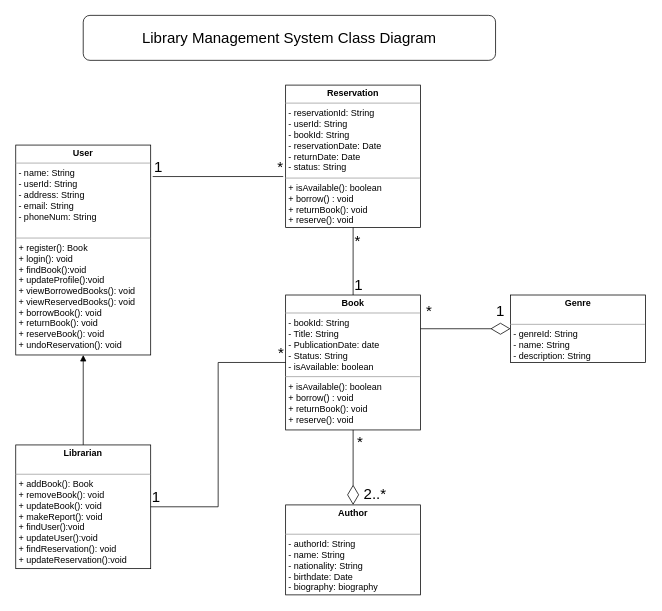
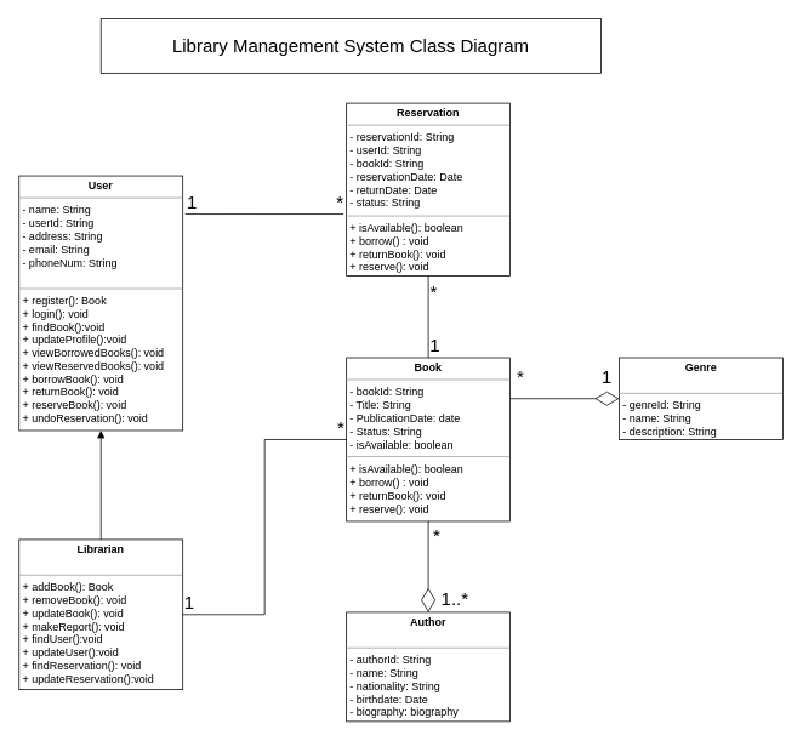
  <mxCell id="0" />
  <mxCell id="1" parent="0" />
  <mxCell id="2" value="&lt;p style=&quot;margin:0px;margin-top:4px;text-align:center;&quot;&gt;&lt;b&gt;Book&lt;/b&gt;&lt;/p&gt;&lt;hr size=&quot;1&quot;&gt;&lt;p style=&quot;margin:0px;margin-left:4px;&quot;&gt;- bookId: String&lt;/p&gt;&lt;p style=&quot;margin:0px;margin-left:4px;&quot;&gt;- Title: String&lt;/p&gt;&lt;p style=&quot;margin:0px;margin-left:4px;&quot;&gt;- PublicationDate: date&lt;/p&gt;&lt;p style=&quot;margin:0px;margin-left:4px;&quot;&gt;- Status: String&lt;/p&gt;&lt;p style=&quot;margin:0px;margin-left:4px;&quot;&gt;- isAvailable: boolean&lt;/p&gt;&lt;hr size=&quot;1&quot;&gt;&lt;p style=&quot;margin:0px;margin-left:4px;&quot;&gt;+ isAvailable(): boolean&lt;/p&gt;&lt;p style=&quot;margin:0px;margin-left:4px;&quot;&gt;+ borrow() : void&lt;/p&gt;&lt;p style=&quot;margin:0px;margin-left:4px;&quot;&gt;+ returnBook(): void&lt;/p&gt;&lt;p style=&quot;margin:0px;margin-left:4px;&quot;&gt;+ reserve(): void&lt;/p&gt;" style="verticalAlign=top;align=left;overflow=fill;fontSize=12;fontFamily=Helvetica;html=1;whiteSpace=wrap;" vertex="1" parent="1"><mxGeometry x="380" y="393" width="180" height="180" as="geometry" /></mxCell>
  <mxCell id="3" value="&lt;p style=&quot;margin:0px;margin-top:4px;text-align:center;&quot;&gt;&lt;b&gt;Reservation&lt;/b&gt;&lt;/p&gt;&lt;hr size=&quot;1&quot;&gt;&lt;p style=&quot;margin:0px;margin-left:4px;&quot;&gt;- reservationId: String&lt;br&gt;&lt;/p&gt;&lt;p style=&quot;margin:0px;margin-left:4px;&quot;&gt;- userId: String&lt;/p&gt;&lt;p style=&quot;margin:0px;margin-left:4px;&quot;&gt;- bookId: String&lt;/p&gt;&lt;p style=&quot;margin:0px;margin-left:4px;&quot;&gt;- reservationDate: Date&lt;/p&gt;&lt;p style=&quot;margin:0px;margin-left:4px;&quot;&gt;- returnDate: Date&lt;/p&gt;&lt;p style=&quot;margin:0px;margin-left:4px;&quot;&gt;- status: String&lt;/p&gt;&lt;hr size=&quot;1&quot;&gt;&lt;p style=&quot;margin:0px;margin-left:4px;&quot;&gt;+ isAvailable(): boolean&lt;/p&gt;&lt;p style=&quot;margin:0px;margin-left:4px;&quot;&gt;+ borrow() : void&lt;/p&gt;&lt;p style=&quot;margin:0px;margin-left:4px;&quot;&gt;+ returnBook(): void&lt;/p&gt;&lt;p style=&quot;margin:0px;margin-left:4px;&quot;&gt;+ reserve(): void&lt;/p&gt;" style="verticalAlign=top;align=left;overflow=fill;fontSize=12;fontFamily=Helvetica;html=1;whiteSpace=wrap;" vertex="1" parent="1"><mxGeometry x="380" y="113" width="180" height="190" as="geometry" /></mxCell>
  <mxCell id="4" value="&lt;p style=&quot;margin:0px;margin-top:4px;text-align:center;&quot;&gt;&lt;b style=&quot;background-color: initial;&quot;&gt;Author&lt;/b&gt;&lt;/p&gt;&lt;br&gt;&lt;hr size=&quot;1&quot;&gt;&lt;p style=&quot;margin:0px;margin-left:4px;&quot;&gt;- authorId: String&lt;/p&gt;&lt;p style=&quot;margin:0px;margin-left:4px;&quot;&gt;- name: String&lt;/p&gt;&lt;p style=&quot;margin:0px;margin-left:4px;&quot;&gt;- nationality: String&lt;/p&gt;&lt;p style=&quot;margin:0px;margin-left:4px;&quot;&gt;- birthdate: Date&lt;/p&gt;&lt;p style=&quot;margin:0px;margin-left:4px;&quot;&gt;- biography: biography&lt;/p&gt;" style="verticalAlign=top;align=left;overflow=fill;fontSize=12;fontFamily=Helvetica;html=1;whiteSpace=wrap;" vertex="1" parent="1"><mxGeometry x="380" y="673" width="180" height="120" as="geometry" /></mxCell>
  <mxCell id="5" value="&lt;p style=&quot;margin:0px;margin-top:4px;text-align:center;&quot;&gt;&lt;b&gt;Genre&lt;/b&gt;&lt;/p&gt;&lt;br&gt;&lt;hr size=&quot;1&quot;&gt;&lt;p style=&quot;margin:0px;margin-left:4px;&quot;&gt;- genreId: String&lt;/p&gt;&lt;p style=&quot;margin:0px;margin-left:4px;&quot;&gt;- name: String&lt;/p&gt;&lt;p style=&quot;margin:0px;margin-left:4px;&quot;&gt;- description: String&lt;/p&gt;&lt;p style=&quot;margin:0px;margin-left:4px;&quot;&gt;&lt;br&gt;&lt;/p&gt;" style="verticalAlign=top;align=left;overflow=fill;fontSize=12;fontFamily=Helvetica;html=1;whiteSpace=wrap;" vertex="1" parent="1"><mxGeometry x="680" y="393" width="180" height="90" as="geometry" /></mxCell>
  <mxCell id="6" value="" style="html=1;verticalAlign=bottom;labelBackgroundColor=none;endArrow=block;endFill=1;rounded=0;exitX=0.5;exitY=0;exitDx=0;exitDy=0;entryX=0.5;entryY=1;entryDx=0;entryDy=0;" edge="1" parent="1"><mxGeometry width="160" relative="1" as="geometry"><mxPoint x="110" y="593" as="sourcePoint" /><mxPoint x="110" y="473" as="targetPoint" /></mxGeometry></mxCell>
  <mxCell id="7" value="" style="endArrow=diamondThin;endFill=0;endSize=24;html=1;rounded=0;exitX=1;exitY=0.25;exitDx=0;exitDy=0;entryX=0;entryY=0.5;entryDx=0;entryDy=0;" edge="1" parent="1" source="2" target="5"><mxGeometry width="160" relative="1" as="geometry"><mxPoint x="560" y="543" as="sourcePoint" /><mxPoint x="720" y="543" as="targetPoint" /></mxGeometry></mxCell>
  <mxCell id="8" value="*" style="edgeLabel;html=1;align=center;verticalAlign=middle;resizable=0;points=[];fontSize=20;" vertex="1" connectable="0" parent="7"><mxGeometry x="-0.368" y="1" relative="1" as="geometry"><mxPoint x="-28" y="-24" as="offset" /></mxGeometry></mxCell>
  <mxCell id="9" value="1" style="edgeLabel;html=1;align=center;verticalAlign=middle;resizable=0;points=[];fontSize=20;" vertex="1" connectable="0" parent="7"><mxGeometry x="-0.368" y="1" relative="1" as="geometry"><mxPoint x="67" y="-24" as="offset" /></mxGeometry></mxCell>
  <mxCell id="10" value="" style="endArrow=diamondThin;endFill=0;endSize=24;html=1;rounded=0;exitX=0.5;exitY=1;exitDx=0;exitDy=0;entryX=0.5;entryY=0;entryDx=0;entryDy=0;" edge="1" parent="1" source="2" target="4"><mxGeometry width="160" relative="1" as="geometry"><mxPoint x="510" y="633" as="sourcePoint" /><mxPoint x="670" y="633" as="targetPoint" /></mxGeometry></mxCell>
  <mxCell id="11" value="&lt;p style=&quot;margin:0px;margin-top:4px;text-align:center;&quot;&gt;&lt;b&gt;Librarian&lt;/b&gt;&lt;/p&gt;&lt;br&gt;&lt;hr size=&quot;1&quot;&gt;&lt;p style=&quot;margin:0px;margin-left:4px;&quot;&gt;+ addBook(): Book&lt;/p&gt;&lt;p style=&quot;margin:0px;margin-left:4px;&quot;&gt;+ removeBook(): void&lt;/p&gt;&lt;p style=&quot;margin:0px;margin-left:4px;&quot;&gt;+ updateBook(): void&lt;/p&gt;&lt;p style=&quot;margin:0px;margin-left:4px;&quot;&gt;+ makeReport(): void&lt;/p&gt;&lt;p style=&quot;margin:0px;margin-left:4px;&quot;&gt;+ findUser():void&lt;/p&gt;&lt;p style=&quot;margin:0px;margin-left:4px;&quot;&gt;+ updateUser():void&lt;/p&gt;&lt;p style=&quot;margin:0px;margin-left:4px;&quot;&gt;+ findReservation(): void&lt;/p&gt;&lt;p style=&quot;margin:0px;margin-left:4px;&quot;&gt;+ updateReservation():void&lt;/p&gt;" style="verticalAlign=top;align=left;overflow=fill;fontSize=12;fontFamily=Helvetica;html=1;whiteSpace=wrap;" vertex="1" parent="1"><mxGeometry x="20" y="593" width="180" height="165" as="geometry" /></mxCell>
  <mxCell id="12" value="&lt;p style=&quot;margin:0px;margin-top:4px;text-align:center;&quot;&gt;&lt;b&gt;User&lt;/b&gt;&lt;/p&gt;&lt;hr size=&quot;1&quot;&gt;&lt;p style=&quot;margin:0px;margin-left:4px;&quot;&gt;- name: String&lt;/p&gt;&lt;p style=&quot;margin:0px;margin-left:4px;&quot;&gt;- userId: String&lt;/p&gt;&lt;p style=&quot;margin:0px;margin-left:4px;&quot;&gt;- address: String&lt;/p&gt;&lt;p style=&quot;margin:0px;margin-left:4px;&quot;&gt;- email: String&lt;/p&gt;&lt;p style=&quot;margin:0px;margin-left:4px;&quot;&gt;- phoneNum: String&lt;/p&gt;&lt;p style=&quot;margin:0px;margin-left:4px;&quot;&gt;&lt;br&gt;&lt;/p&gt;&lt;hr size=&quot;1&quot;&gt;&lt;p style=&quot;margin:0px;margin-left:4px;&quot;&gt;+ register(): Book&lt;/p&gt;&lt;p style=&quot;margin:0px;margin-left:4px;&quot;&gt;+ login(): void&lt;/p&gt;&lt;p style=&quot;margin:0px;margin-left:4px;&quot;&gt;+ findBook():void&lt;/p&gt;&lt;p style=&quot;margin:0px;margin-left:4px;&quot;&gt;+ updateProfile():void&lt;/p&gt;&lt;p style=&quot;margin:0px;margin-left:4px;&quot;&gt;+ viewBorrowedBooks(): void&lt;/p&gt;&lt;p style=&quot;margin:0px;margin-left:4px;&quot;&gt;+ viewReservedBooks(): void&lt;/p&gt;&lt;p style=&quot;margin:0px;margin-left:4px;&quot;&gt;+ borrowBook(): void&lt;/p&gt;&lt;p style=&quot;margin:0px;margin-left:4px;&quot;&gt;+ returnBook(): void&lt;/p&gt;&lt;p style=&quot;margin:0px;margin-left:4px;&quot;&gt;+ reserveBook(): void&lt;/p&gt;&lt;p style=&quot;margin:0px;margin-left:4px;&quot;&gt;+ undoReservation(): void&lt;/p&gt;" style="verticalAlign=top;align=left;overflow=fill;fontSize=12;fontFamily=Helvetica;html=1;whiteSpace=wrap;" vertex="1" parent="1"><mxGeometry x="20" y="193" width="180" height="280" as="geometry" /></mxCell>
  <mxCell id="13" value="" style="endArrow=none;html=1;edgeStyle=orthogonalEdgeStyle;rounded=0;exitX=1.015;exitY=0.15;exitDx=0;exitDy=0;exitPerimeter=0;entryX=-0.018;entryY=0.642;entryDx=0;entryDy=0;entryPerimeter=0;" edge="1" parent="1" source="12" target="3"><mxGeometry relative="1" as="geometry"><mxPoint x="260" y="313" as="sourcePoint" /><mxPoint x="420" y="313" as="targetPoint" /></mxGeometry></mxCell>
  <mxCell id="14" value="1" style="edgeLabel;resizable=0;html=1;align=left;verticalAlign=bottom;fontSize=20;" connectable="0" vertex="1" parent="13"><mxGeometry x="-1" relative="1" as="geometry" /></mxCell>
  <mxCell id="15" value="*" style="edgeLabel;resizable=0;html=1;align=right;verticalAlign=bottom;fontSize=20;" connectable="0" vertex="1" parent="13"><mxGeometry x="1" relative="1" as="geometry" /></mxCell>
  <mxCell id="16" value="" style="endArrow=none;html=1;edgeStyle=orthogonalEdgeStyle;rounded=0;exitX=0.5;exitY=0;exitDx=0;exitDy=0;entryX=0.5;entryY=1;entryDx=0;entryDy=0;" edge="1" parent="1" source="2" target="3"><mxGeometry relative="1" as="geometry"><mxPoint x="219" y="363" as="sourcePoint" /><mxPoint x="393" y="363" as="targetPoint" /></mxGeometry></mxCell>
  <mxCell id="17" value="1" style="edgeLabel;resizable=0;html=1;align=left;verticalAlign=bottom;fontSize=20;" connectable="0" vertex="1" parent="16"><mxGeometry x="-1" relative="1" as="geometry" /></mxCell>
  <mxCell id="18" value="*" style="edgeLabel;resizable=0;html=1;align=right;verticalAlign=bottom;fontSize=20;" connectable="0" vertex="1" parent="16"><mxGeometry x="1" relative="1" as="geometry"><mxPoint x="10" y="31" as="offset" /></mxGeometry></mxCell>
  <mxCell id="19" value="" style="endArrow=none;html=1;edgeStyle=orthogonalEdgeStyle;rounded=0;exitX=1;exitY=0.5;exitDx=0;exitDy=0;entryX=0;entryY=0.5;entryDx=0;entryDy=0;" edge="1" parent="1" source="11" target="2"><mxGeometry relative="1" as="geometry"><mxPoint x="180.3" y="513.02" as="sourcePoint" /><mxPoint x="354.3" y="513.02" as="targetPoint" /></mxGeometry></mxCell>
  <mxCell id="20" value="1" style="edgeLabel;resizable=0;html=1;align=left;verticalAlign=bottom;fontSize=20;" connectable="0" vertex="1" parent="19"><mxGeometry x="-1" relative="1" as="geometry" /></mxCell>
  <mxCell id="21" value="*" style="edgeLabel;resizable=0;html=1;align=right;verticalAlign=bottom;fontSize=20;" connectable="0" vertex="1" parent="19"><mxGeometry x="1" relative="1" as="geometry"><mxPoint x="-3" as="offset" /></mxGeometry></mxCell>
  <mxCell id="22" value="*" style="edgeLabel;html=1;align=center;verticalAlign=middle;resizable=0;points=[];fontSize=20;" vertex="1" connectable="0" parent="1"><mxGeometry x="579.778" y="423" as="geometry"><mxPoint x="-101" y="164" as="offset" /></mxGeometry></mxCell>
- <mxCell id="23" value="2..*" style="edgeLabel;html=1;align=center;verticalAlign=middle;resizable=0;points=[];fontSize=20;" vertex="1" connectable="0" parent="1"><mxGeometry x="599.998" y="493" as="geometry"><mxPoint x="-101" y="164" as="offset" /></mxGeometry></mxCell>
- <mxCell id="24" value="Library Management System Class Diagram" style="whiteSpace=wrap;html=1;fontSize=20;rounded=1;" vertex="1" parent="1"><mxGeometry x="110" y="20" width="550" height="60" as="geometry" /></mxCell>
+ <mxCell id="23" value="1..*" style="edgeLabel;html=1;align=center;verticalAlign=middle;resizable=0;points=[];fontSize=20;" vertex="1" connectable="0" parent="1"><mxGeometry x="599.998" y="493" as="geometry"><mxPoint x="-101" y="164" as="offset" /></mxGeometry></mxCell>
+ <mxCell id="24" value="Library Management System Class Diagram" style="rounded=0;whiteSpace=wrap;html=1;fontSize=20;" vertex="1" parent="1"><mxGeometry x="110" y="20" width="550" height="60" as="geometry" /></mxCell>
